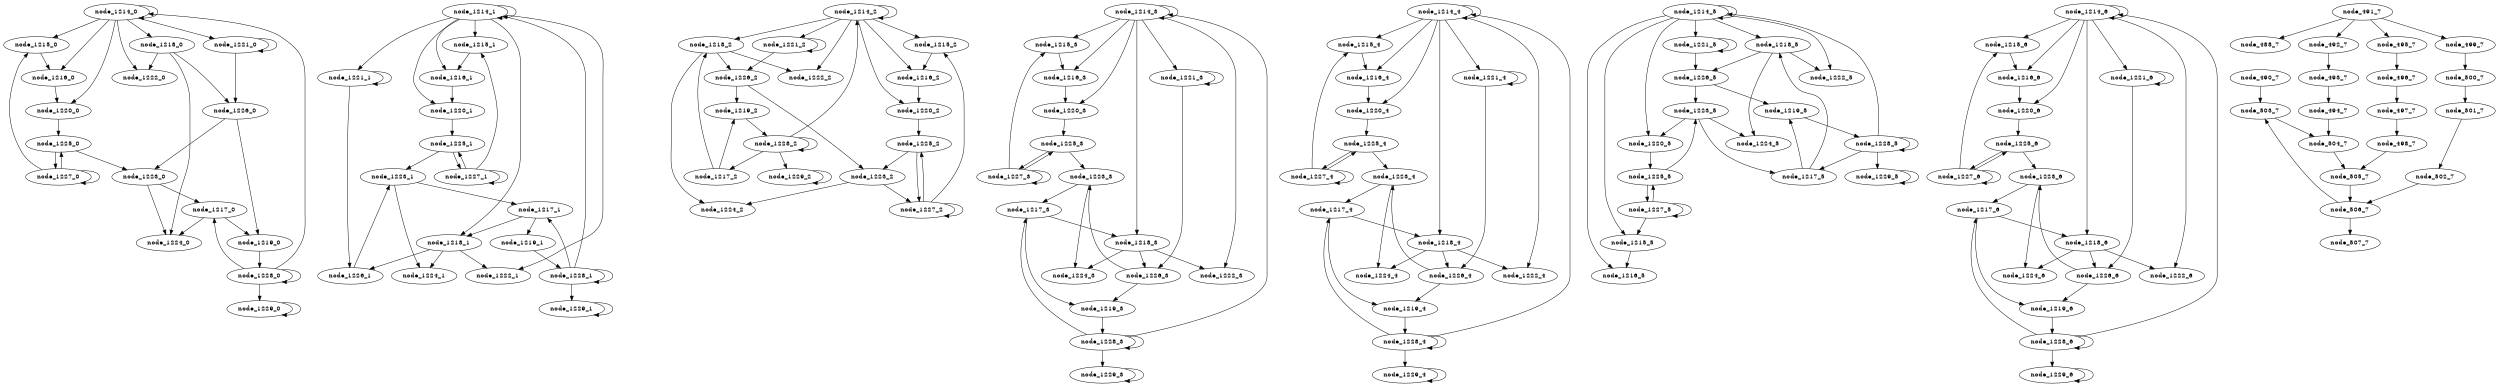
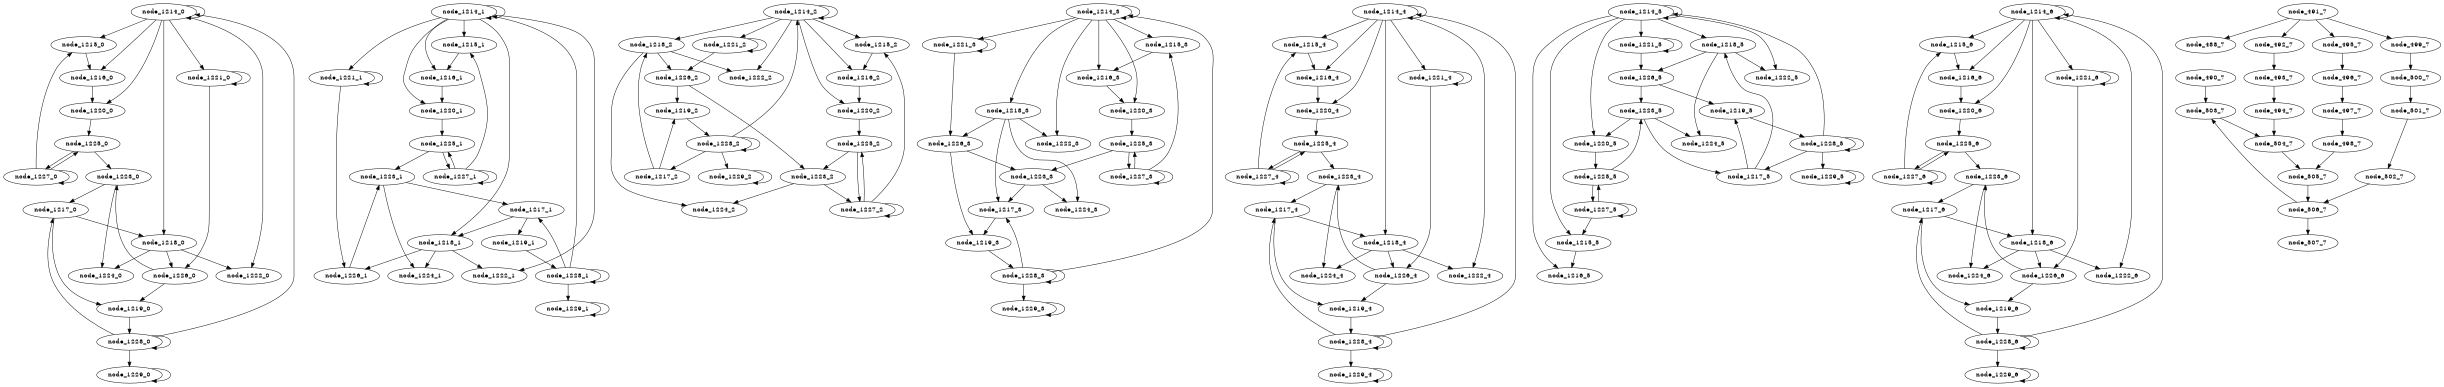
  digraph {
    node_1214_0
    node_1215_0
    node_1216_0
    node_1218_0
    node_1220_0
    node_1221_0
    node_1222_0
    node_1224_0
    node_1226_0
    node_1225_0
    node_1219_0
    node_1223_0
    node_1227_0
    node_1217_0
    node_1228_0
    node_1229_0
    node_1214_1
    node_1215_1
    node_1216_1
    node_1218_1
    node_1220_1
    node_1221_1
    node_1222_1
    node_1224_1
    node_1226_1
    node_1225_1
    node_1223_1
    node_1227_1
    node_1217_1
    node_1219_1
    node_1228_1
    node_1229_1
    node_1214_2
    node_1215_2
    node_1216_2
    node_1218_2
    node_1220_2
    node_1221_2
    node_1222_2
    node_1224_2
    node_1226_2
    node_1225_2
    node_1219_2
    node_1223_2
    node_1227_2
    node_1217_2
    node_1228_2
    node_1229_2
    node_1214_3
    node_1215_3
    node_1216_3
    node_1218_3
    node_1220_3
    node_1221_3
    node_1222_3
    node_1224_3
    node_1226_3
    node_1225_3
    node_1219_3
    node_1223_3
    node_1227_3
    node_1217_3
    node_1228_3
    node_1229_3
    node_1214_4
    node_1215_4
    node_1216_4
    node_1218_4
    node_1220_4
    node_1221_4
    node_1222_4
    node_1224_4
    node_1226_4
    node_1225_4
    node_1219_4
    node_1223_4
    node_1227_4
    node_1217_4
    node_1228_4
    node_1229_4
    node_1214_5
    node_1215_5
    node_1216_5
    node_1218_5
    node_1220_5
    node_1221_5
    node_1222_5
    node_1224_5
    node_1226_5
    node_1225_5
    node_1219_5
    node_1223_5
    node_1227_5
    node_1217_5
    node_1228_5
    node_1229_5
    node_1214_6
    node_1215_6
    node_1216_6
    node_1218_6
    node_1220_6
    node_1221_6
    node_1222_6
    node_1224_6
    node_1226_6
    node_1225_6
    node_1219_6
    node_1223_6
    node_1227_6
    node_1217_6
    node_1228_6
    node_1229_6
    node_490_7
    node_503_7
    node_504_7
    node_505_7
    node_491_7
    node_488_7
    node_492_7
    node_495_7
    node_499_7
    node_493_7
    node_496_7
    node_500_7
    node_494_7
    node_497_7
    node_501_7
    node_506_7
    node_498_7
    node_507_7
    node_502_7
    node_1214_0 -> node_1214_0
    node_1214_0 -> node_1215_0
    node_1214_0 -> node_1216_0
    node_1214_0 -> node_1218_0
    node_1214_0 -> node_1220_0
    node_1214_0 -> node_1221_0
    node_1214_0 -> node_1222_0
    node_1215_0 -> node_1216_0
    node_1216_0 -> node_1220_0
    node_1218_0 -> node_1222_0
    node_1218_0 -> node_1224_0
    node_1218_0 -> node_1226_0
    node_1220_0 -> node_1225_0
    node_1221_0 -> node_1221_0
    node_1221_0 -> node_1226_0
    node_1226_0 -> node_1219_0
    node_1226_0 -> node_1223_0
    node_1225_0 -> node_1223_0
    node_1225_0 -> node_1227_0
    node_1219_0 -> node_1228_0
    node_1223_0 -> node_1224_0
    node_1223_0 -> node_1217_0
    node_1227_0 -> node_1215_0
    node_1227_0 -> node_1225_0
    node_1227_0 -> node_1227_0
-   node_1217_0 -> node_1224_0
+   node_1217_0 -> node_1218_0
    node_1217_0 -> node_1219_0
    node_1228_0 -> node_1214_0
    node_1228_0 -> node_1217_0
    node_1228_0 -> node_1228_0
    node_1228_0 -> node_1229_0
    node_1229_0 -> node_1229_0
    node_1214_1 -> node_1214_1
    node_1214_1 -> node_1215_1
    node_1214_1 -> node_1216_1
    node_1214_1 -> node_1218_1
    node_1214_1 -> node_1220_1
    node_1214_1 -> node_1221_1
    node_1214_1 -> node_1222_1
    node_1215_1 -> node_1216_1
    node_1216_1 -> node_1220_1
    node_1218_1 -> node_1222_1
    node_1218_1 -> node_1224_1
    node_1218_1 -> node_1226_1
    node_1220_1 -> node_1225_1
    node_1221_1 -> node_1221_1
    node_1221_1 -> node_1226_1
    node_1226_1 -> node_1223_1
    node_1225_1 -> node_1223_1
    node_1225_1 -> node_1227_1
    node_1223_1 -> node_1224_1
    node_1223_1 -> node_1217_1
    node_1227_1 -> node_1215_1
    node_1227_1 -> node_1225_1
    node_1227_1 -> node_1227_1
    node_1217_1 -> node_1218_1
    node_1217_1 -> node_1219_1
    node_1219_1 -> node_1228_1
    node_1228_1 -> node_1214_1
    node_1228_1 -> node_1217_1
    node_1228_1 -> node_1228_1
    node_1228_1 -> node_1229_1
    node_1229_1 -> node_1229_1
    node_1214_2 -> node_1214_2
    node_1214_2 -> node_1215_2
    node_1214_2 -> node_1216_2
    node_1214_2 -> node_1218_2
    node_1214_2 -> node_1220_2
    node_1214_2 -> node_1221_2
    node_1214_2 -> node_1222_2
    node_1215_2 -> node_1216_2
    node_1216_2 -> node_1220_2
    node_1218_2 -> node_1222_2
    node_1218_2 -> node_1224_2
    node_1218_2 -> node_1226_2
    node_1220_2 -> node_1225_2
    node_1221_2 -> node_1221_2
    node_1221_2 -> node_1226_2
    node_1226_2 -> node_1219_2
    node_1226_2 -> node_1223_2
    node_1225_2 -> node_1223_2
    node_1225_2 -> node_1227_2
    node_1219_2 -> node_1228_2
    node_1223_2 -> node_1224_2
    node_1223_2 -> node_1227_2
    node_1227_2 -> node_1215_2
    node_1227_2 -> node_1225_2
    node_1227_2 -> node_1227_2
    node_1217_2 -> node_1218_2
    node_1217_2 -> node_1219_2
    node_1228_2 -> node_1214_2
    node_1228_2 -> node_1217_2
    node_1228_2 -> node_1228_2
    node_1228_2 -> node_1229_2
    node_1229_2 -> node_1229_2
    node_1214_3 -> node_1214_3
    node_1214_3 -> node_1215_3
    node_1214_3 -> node_1216_3
    node_1214_3 -> node_1218_3
    node_1214_3 -> node_1220_3
    node_1214_3 -> node_1221_3
    node_1214_3 -> node_1222_3
    node_1215_3 -> node_1216_3
    node_1216_3 -> node_1220_3
    node_1218_3 -> node_1222_3
    node_1218_3 -> node_1224_3
    node_1218_3 -> node_1226_3
    node_1220_3 -> node_1225_3
    node_1221_3 -> node_1221_3
    node_1221_3 -> node_1226_3
    node_1226_3 -> node_1219_3
    node_1226_3 -> node_1223_3
    node_1225_3 -> node_1223_3
    node_1225_3 -> node_1227_3
    node_1219_3 -> node_1228_3
    node_1223_3 -> node_1224_3
    node_1223_3 -> node_1217_3
    node_1227_3 -> node_1215_3
    node_1227_3 -> node_1225_3
    node_1227_3 -> node_1227_3
-   node_1217_3 -> node_1218_3
+   node_1218_3 -> node_1217_3
    node_1217_3 -> node_1219_3
    node_1228_3 -> node_1214_3
    node_1228_3 -> node_1217_3
    node_1228_3 -> node_1228_3
    node_1228_3 -> node_1229_3
    node_1229_3 -> node_1229_3
    node_1214_4 -> node_1214_4
    node_1214_4 -> node_1215_4
    node_1214_4 -> node_1216_4
    node_1214_4 -> node_1218_4
    node_1214_4 -> node_1220_4
    node_1214_4 -> node_1221_4
    node_1214_4 -> node_1222_4
    node_1215_4 -> node_1216_4
    node_1216_4 -> node_1220_4
    node_1218_4 -> node_1222_4
    node_1218_4 -> node_1224_4
    node_1218_4 -> node_1226_4
    node_1220_4 -> node_1225_4
    node_1221_4 -> node_1221_4
    node_1221_4 -> node_1226_4
    node_1226_4 -> node_1219_4
    node_1226_4 -> node_1223_4
    node_1225_4 -> node_1223_4
    node_1225_4 -> node_1227_4
    node_1219_4 -> node_1228_4
    node_1223_4 -> node_1224_4
    node_1223_4 -> node_1217_4
    node_1227_4 -> node_1215_4
    node_1227_4 -> node_1225_4
    node_1227_4 -> node_1227_4
    node_1217_4 -> node_1218_4
    node_1217_4 -> node_1219_4
    node_1228_4 -> node_1214_4
    node_1228_4 -> node_1217_4
    node_1228_4 -> node_1228_4
    node_1228_4 -> node_1229_4
    node_1229_4 -> node_1229_4
    node_1214_5 -> node_1214_5
    node_1214_5 -> node_1215_5
    node_1214_5 -> node_1216_5
    node_1214_5 -> node_1218_5
    node_1214_5 -> node_1220_5
    node_1214_5 -> node_1221_5
    node_1214_5 -> node_1222_5
    node_1215_5 -> node_1216_5
    node_1218_5 -> node_1222_5
    node_1218_5 -> node_1224_5
    node_1218_5 -> node_1226_5
    node_1220_5 -> node_1225_5
    node_1221_5 -> node_1221_5
    node_1221_5 -> node_1226_5
    node_1226_5 -> node_1219_5
    node_1226_5 -> node_1223_5
    node_1225_5 -> node_1223_5
    node_1225_5 -> node_1227_5
    node_1219_5 -> node_1228_5
    node_1223_5 -> node_1220_5
    node_1223_5 -> node_1224_5
    node_1223_5 -> node_1217_5
    node_1227_5 -> node_1215_5
    node_1227_5 -> node_1225_5
    node_1227_5 -> node_1227_5
    node_1217_5 -> node_1218_5
    node_1217_5 -> node_1219_5
    node_1228_5 -> node_1214_5
    node_1228_5 -> node_1217_5
    node_1228_5 -> node_1228_5
    node_1228_5 -> node_1229_5
    node_1229_5 -> node_1229_5
    node_1214_6 -> node_1214_6
    node_1214_6 -> node_1215_6
    node_1214_6 -> node_1216_6
    node_1214_6 -> node_1218_6
    node_1214_6 -> node_1220_6
    node_1214_6 -> node_1221_6
    node_1214_6 -> node_1222_6
    node_1215_6 -> node_1216_6
    node_1216_6 -> node_1220_6
    node_1218_6 -> node_1222_6
    node_1218_6 -> node_1224_6
    node_1218_6 -> node_1226_6
    node_1220_6 -> node_1225_6
    node_1221_6 -> node_1221_6
    node_1221_6 -> node_1226_6
    node_1226_6 -> node_1219_6
    node_1226_6 -> node_1223_6
    node_1225_6 -> node_1223_6
    node_1225_6 -> node_1227_6
    node_1219_6 -> node_1228_6
    node_1223_6 -> node_1224_6
    node_1223_6 -> node_1217_6
    node_1227_6 -> node_1215_6
    node_1227_6 -> node_1225_6
    node_1227_6 -> node_1227_6
    node_1217_6 -> node_1218_6
    node_1217_6 -> node_1219_6
    node_1228_6 -> node_1214_6
    node_1228_6 -> node_1217_6
    node_1228_6 -> node_1228_6
    node_1228_6 -> node_1229_6
    node_1229_6 -> node_1229_6
    node_490_7 -> node_503_7
    node_503_7 -> node_504_7
    node_504_7 -> node_505_7
    node_505_7 -> node_506_7
    node_491_7 -> node_488_7
    node_491_7 -> node_492_7
    node_491_7 -> node_495_7
    node_491_7 -> node_499_7
    node_492_7 -> node_493_7
    node_495_7 -> node_496_7
    node_499_7 -> node_500_7
    node_493_7 -> node_494_7
    node_496_7 -> node_497_7
    node_500_7 -> node_501_7
    node_494_7 -> node_504_7
    node_497_7 -> node_498_7
    node_501_7 -> node_502_7
    node_506_7 -> node_503_7
    node_506_7 -> node_507_7
    node_498_7 -> node_505_7
    node_502_7 -> node_506_7
  }
